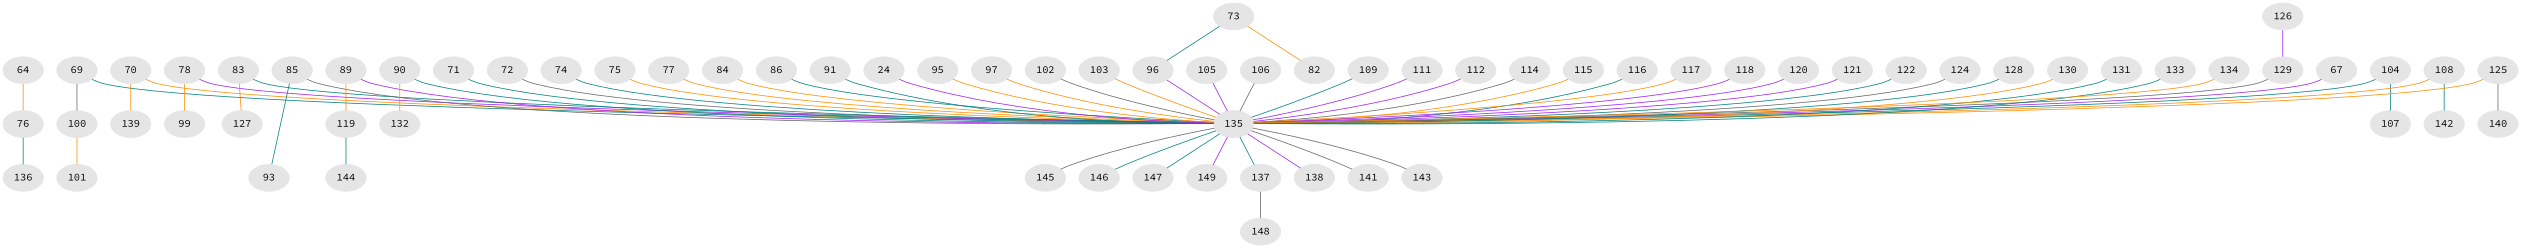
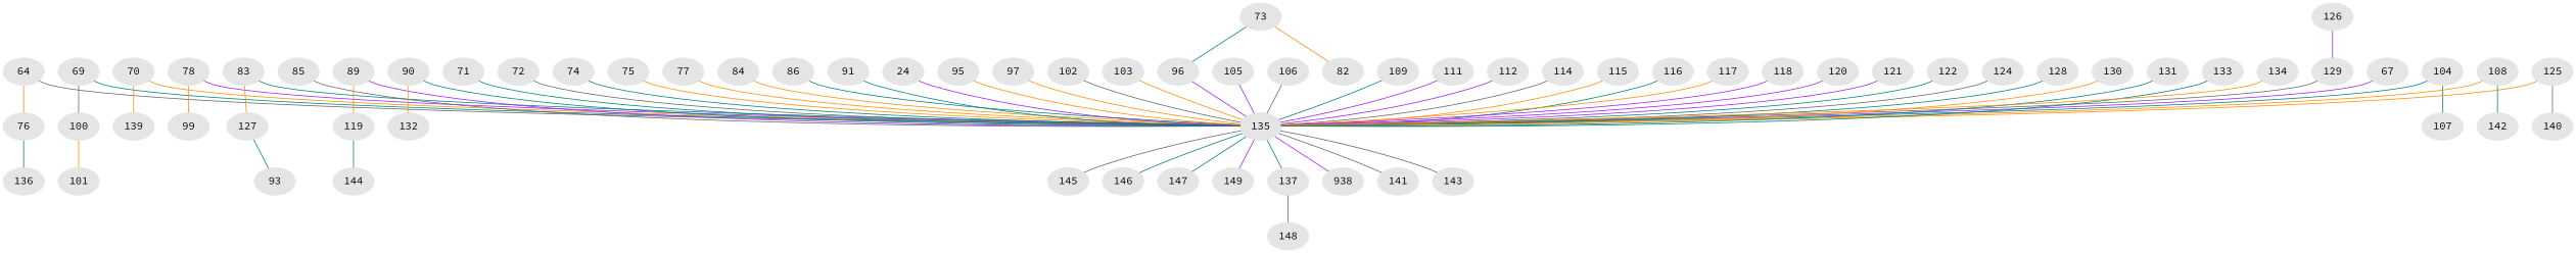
  graph {
    fontname="Source Code Pro"
    node [color=gray90 fontname="Source Code Pro" style=filled]
    edge [color=teal fontname="Source Code Pro"]
    64
    76
    135 [super="+27+110+48+51+57+35+52+54+113+87+58+81+123+46+60+61+80+62+65"]
    136
    137 [super="+63+98"]
-   138
+   138 [label=938]
    141
    143
    145
    146
    147
    149
    67
    69
    100
    101
    70
    139
    71
    72
    73
    82
    96 [super="+68"]
    74
    75
    77
    78
    99
    83
    127
    84
    85
    93
    86
    89
    119
    144
    90
    132
    91
    n41 [label=24]
    95
    97
    102
    103
    104
    107
    105
    106
    108
    142
    109
    111
    112
    114
    115
    116
    117
    118
    120
    121
    122
    124
    125
    140
    129 [super="+88"]
    126
    128
    130
    131
    133
    134
    148
    64 -- 76 [color=darkorange]
+   64 -- 135 [color=gray40]
    76 -- 136
    135 -- 137
    135 -- 138 [color=purple]
    135 -- 141 [color=gray40]
    135 -- 143 [color=gray40]
    135 -- 145 [color=gray40]
    135 -- 146
    135 -- 147
    135 -- 149 [color=purple]
    137 -- 148 [color=gray40]
    67 -- 135 [color=purple]
    69 -- 135
    69 -- 100 [color=gray40]
    100 -- 101 [color=darkorange]
    70 -- 135 [color=darkorange]
    70 -- 139 [color=darkorange]
    71 -- 135
    72 -- 135 [color=gray40]
    73 -- 82 [color=darkorange]
    73 -- 96
    96 -- 135 [color=purple]
    74 -- 135
    75 -- 135 [color=darkorange]
    77 -- 135 [color=darkorange]
    78 -- 135 [color=purple]
    78 -- 99 [color=darkorange]
    83 -- 135
    83 -- 127 [color=darkorange]
    84 -- 135 [color=darkorange]
    85 -- 135 [color=gray40]
-   85 -- 93
+   127 -- 93
    86 -- 135
    89 -- 135 [color=purple]
    89 -- 119 [color=darkorange]
    119 -- 144
    90 -- 135
    90 -- 132 [color=darkorange]
    91 -- 135
    n41 -- 135 [color=purple]
    95 -- 135 [color=darkorange]
    97 -- 135 [color=darkorange]
    102 -- 135 [color=gray40]
    103 -- 135 [color=darkorange]
    104 -- 135
    104 -- 107
    105 -- 135 [color=purple]
    106 -- 135 [color=gray40]
    108 -- 135 [color=darkorange]
    108 -- 142
    109 -- 135
    111 -- 135 [color=purple]
    112 -- 135 [color=purple]
    114 -- 135 [color=gray40]
    115 -- 135 [color=darkorange]
    116 -- 135
    117 -- 135 [color=darkorange]
    118 -- 135 [color=purple]
    120 -- 135 [color=purple]
    121 -- 135 [color=purple]
    122 -- 135
    124 -- 135 [color=gray40]
    125 -- 135 [color=darkorange]
    125 -- 140 [color=gray40]
    129 -- 135 [color=gray40]
    126 -- 129 [color=purple]
    128 -- 135
    130 -- 135 [color=darkorange]
    131 -- 135
    133 -- 135
    134 -- 135 [color=darkorange]
  }
